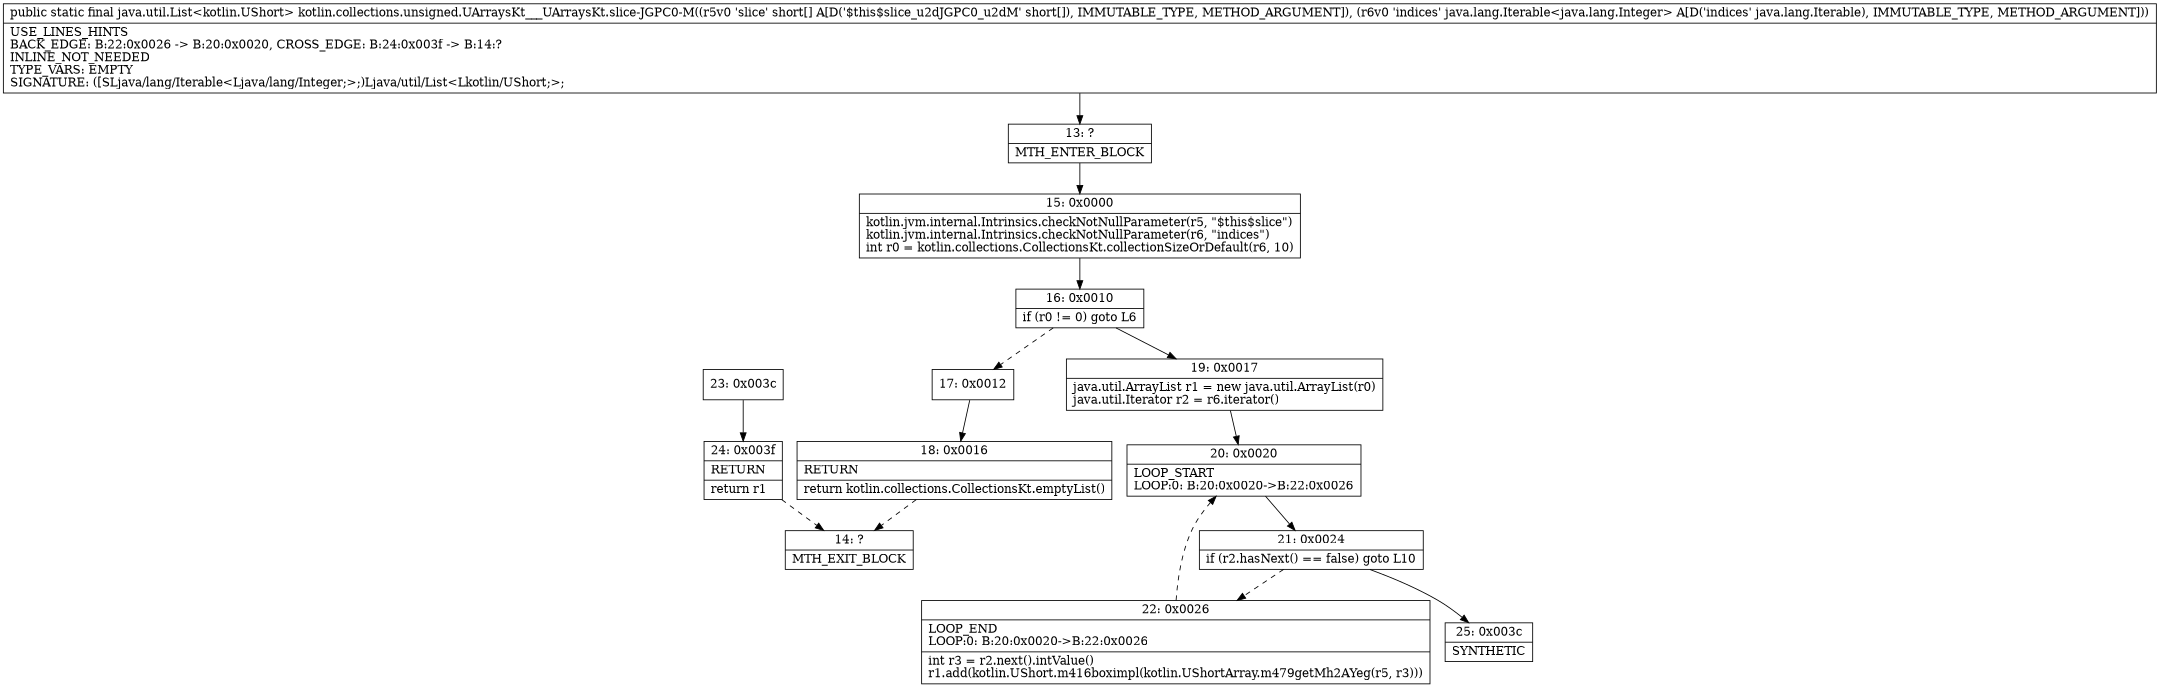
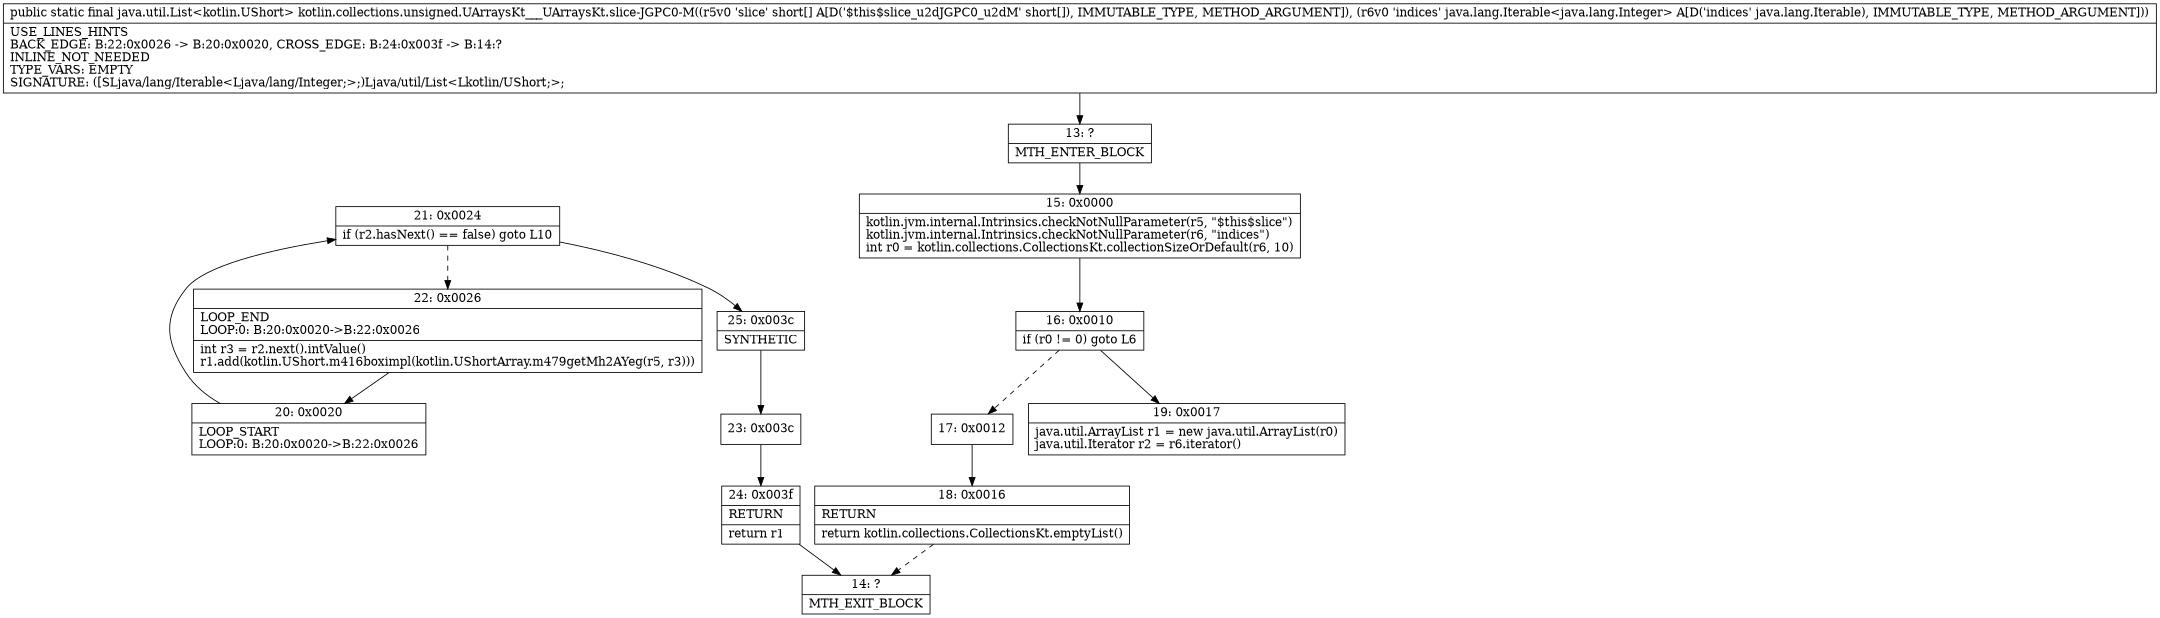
  digraph {
    node [shape=record]
    n1 [label="{13\:\ ?|MTH_ENTER_BLOCK\l}"]
    n2 [label="{15\:\ 0x0000|kotlin.jvm.internal.Intrinsics.checkNotNullParameter(r5, \"$this$slice\")\lkotlin.jvm.internal.Intrinsics.checkNotNullParameter(r6, \"indices\")\lint r0 = kotlin.collections.CollectionsKt.collectionSizeOrDefault(r6, 10)\l}"]
    n3 [label="{16\:\ 0x0010|if (r0 != 0) goto L6\l}"]
    n4 [label="{17\:\ 0x0012}"]
    n5 [label="{19\:\ 0x0017|java.util.ArrayList r1 = new java.util.ArrayList(r0)\ljava.util.Iterator r2 = r6.iterator()\l}"]
    n6 [label="{18\:\ 0x0016|RETURN\l|return kotlin.collections.CollectionsKt.emptyList()\l}"]
    n7 [label="{20\:\ 0x0020|LOOP_START\lLOOP:0: B:20:0x0020\-\>B:22:0x0026\l}"]
    n8 [label="{14\:\ ?|MTH_EXIT_BLOCK\l}"]
    n9 [label="{21\:\ 0x0024|if (r2.hasNext() == false) goto L10\l}"]
    n10 [label="{22\:\ 0x0026|LOOP_END\lLOOP:0: B:20:0x0020\-\>B:22:0x0026\l|int r3 = r2.next().intValue()\lr1.add(kotlin.UShort.m416boximpl(kotlin.UShortArray.m479getMh2AYeg(r5, r3)))\l}"]
    n11 [label="{25\:\ 0x003c|SYNTHETIC\l}"]
    n12 [label="{23\:\ 0x003c}"]
    n13 [label="{24\:\ 0x003f|RETURN\l|return r1\l}"]
    n14 [label="{public static final java.util.List\<kotlin.UShort\> kotlin.collections.unsigned.UArraysKt___UArraysKt.slice\-JGPC0\-M((r5v0 'slice' short[] A[D('$this$slice_u2dJGPC0_u2dM' short[]), IMMUTABLE_TYPE, METHOD_ARGUMENT]), (r6v0 'indices' java.lang.Iterable\<java.lang.Integer\> A[D('indices' java.lang.Iterable), IMMUTABLE_TYPE, METHOD_ARGUMENT]))  | USE_LINES_HINTS\lBACK_EDGE: B:22:0x0026 \-\> B:20:0x0020, CROSS_EDGE: B:24:0x003f \-\> B:14:?\lINLINE_NOT_NEEDED\lTYPE_VARS: EMPTY\lSIGNATURE: ([SLjava\/lang\/Iterable\<Ljava\/lang\/Integer;\>;)Ljava\/util\/List\<Lkotlin\/UShort;\>;\l}"]
    n1 -> n2
    n2 -> n3
    n3 -> n4 [style=dashed]
    n3 -> n5
    n4 -> n6
-   n5 -> n7
    n6 -> n8 [style=dashed]
    n7 -> n9
    n9 -> n10 [style=dashed]
    n9 -> n11
-   n10 -> n7 [style=dashed]
+   n10 -> n7
+   n11 -> n12
    n12 -> n13
-   n13 -> n8 [style=dashed]
+   n13 -> n8
    n14 -> n1
  }
